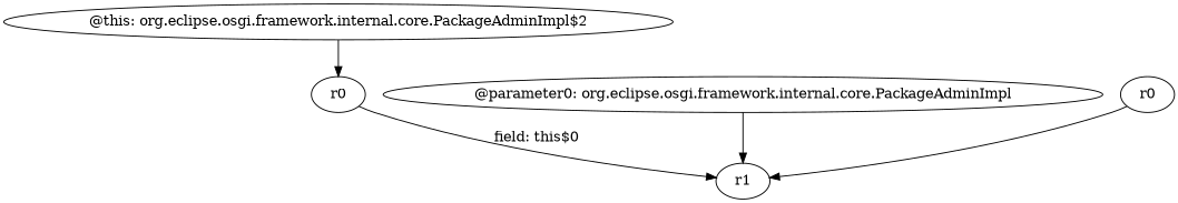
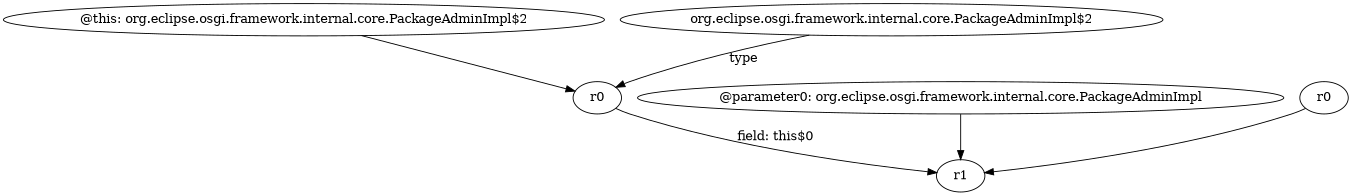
  digraph {
    n1 [label="@this: org.eclipse.osgi.framework.internal.core.PackageAdminImpl$2"]
    n2 [label=r0]
    n3 [label=r1]
+   n4 [label="org.eclipse.osgi.framework.internal.core.PackageAdminImpl$2"]
    n5 [label="@parameter0: org.eclipse.osgi.framework.internal.core.PackageAdminImpl"]
    n6 [label=r0]
    n1 -> n2
    n2 -> n3 [label="field: this$0"]
+   n4 -> n2 [label=type]
    n5 -> n3
    n6 -> n3
  }
